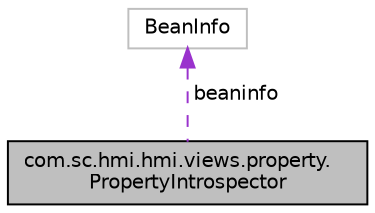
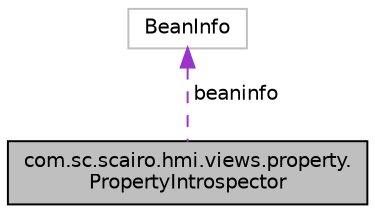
  digraph {
    node [fontname=Helvetica fontsize=10 shape=record style=filled]
-   n1 [color=black fillcolor=grey75 fontcolor=black height=0.2 label="com.sc.hmi.hmi.views.property.\lPropertyIntrospector" width=0.4]
+   n1 [color=black fillcolor=grey75 fontcolor=black height=0.2 label="com.sc.scairo.hmi.views.property.\lPropertyIntrospector" width=0.4]
    n2 [color=grey75 fillcolor=white height=0.2 label=BeanInfo width=0.4]
    n2 -> n1 [color=darkorchid3 dir=back fontname=Helvetica fontsize=10 label=" beaninfo" labelfontname=Helvetica labelfontsize=10 style=dashed]
  }
